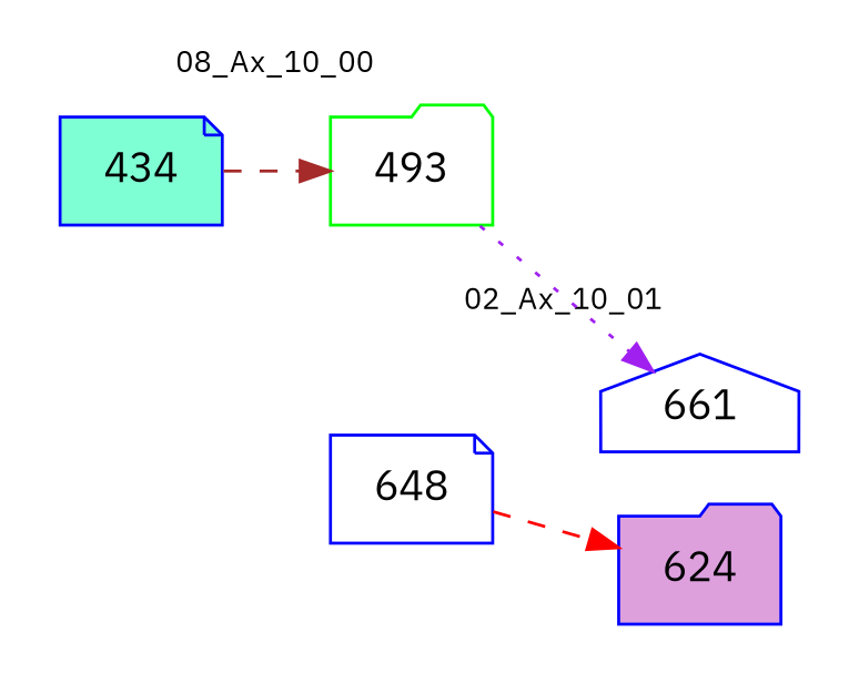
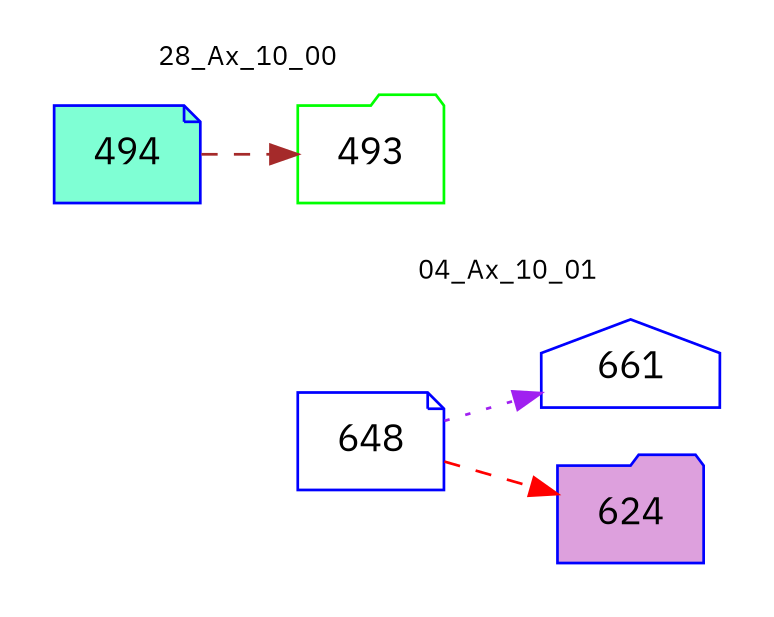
  digraph {
    fontname="IBM Plex Sans"
    rankdir=LR
    node [color=blue fillcolor=white fontname="IBM Plex Sans" shape=note style=filled]
    edge [fontname="IBM Plex Sans" style=dashed]
-   n1 [fillcolor=aquamarine label=434]
+   n1 [fillcolor=aquamarine label=494]
    n2 [color=green label=493 shape=folder]
    n3 [label=648]
    n4 [fillcolor=plum label=624 shape=folder]
    n5 [label=661 shape=house]
    subgraph cluster_1 {
      color=white
      fontsize=10
-     label="08_Ax_10_00"
+     label="28_Ax_10_00"
      n1
      n2
    }
    subgraph cluster_2 {
      color=white
      fontsize=10
-     label="02_Ax_10_01"
+     label="04_Ax_10_01"
      n3
      n4
      n5
    }
    n1 -> n2 [color=brown]
    n3 -> n4 [color=red]
-   n2 -> n5 [color=purple style=dotted]
+   n3 -> n5 [color=purple style=dotted]
  }
